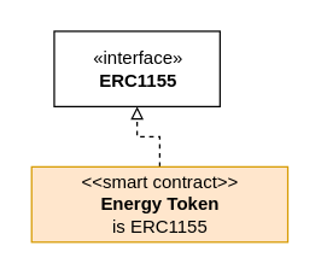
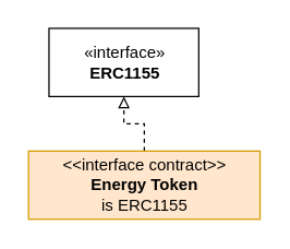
  <mxCell id="0" />
  <mxCell id="1" parent="0" />
  <mxCell id="2" style="edgeStyle=orthogonalEdgeStyle;rounded=0;jumpStyle=arc;orthogonalLoop=1;jettySize=auto;html=1;entryX=0.5;entryY=1;entryDx=0;entryDy=0;startArrow=none;startFill=0;endArrow=block;endFill=0;dashed=1;exitX=0.5;exitY=0;exitDx=0;exitDy=0;" parent="1" source="4" target="3" edge="1"><mxGeometry relative="1" as="geometry"><mxPoint x="205.5" y="110" as="sourcePoint" /></mxGeometry></mxCell>
  <mxCell id="3" value="«interface»&lt;br&gt;&lt;b&gt;ERC1155&lt;/b&gt;" style="html=1;" parent="1" vertex="1"><mxGeometry x="35.5" y="20" width="110" height="50" as="geometry" /></mxCell>
- <mxCell id="4" value="&amp;lt;&amp;lt;smart contract&amp;gt;&amp;gt;&lt;br&gt;&lt;b&gt;Energy Token &lt;br&gt;&lt;/b&gt;is ERC1155" style="rounded=0;whiteSpace=wrap;html=1;fillColor=#ffe6cc;strokeColor=#d79b00;" parent="1" vertex="1"><mxGeometry x="20.5" y="110" width="170" height="50" as="geometry" /></mxCell>
+ <mxCell id="4" value="&amp;lt;&amp;lt;interface contract&amp;gt;&amp;gt;&lt;br&gt;&lt;b&gt;Energy Token &lt;br&gt;&lt;/b&gt;is ERC1155" style="rounded=0;whiteSpace=wrap;html=1;fillColor=#ffe6cc;strokeColor=#d79b00;" parent="1" vertex="1"><mxGeometry x="20.5" y="110" width="170" height="50" as="geometry" /></mxCell>
